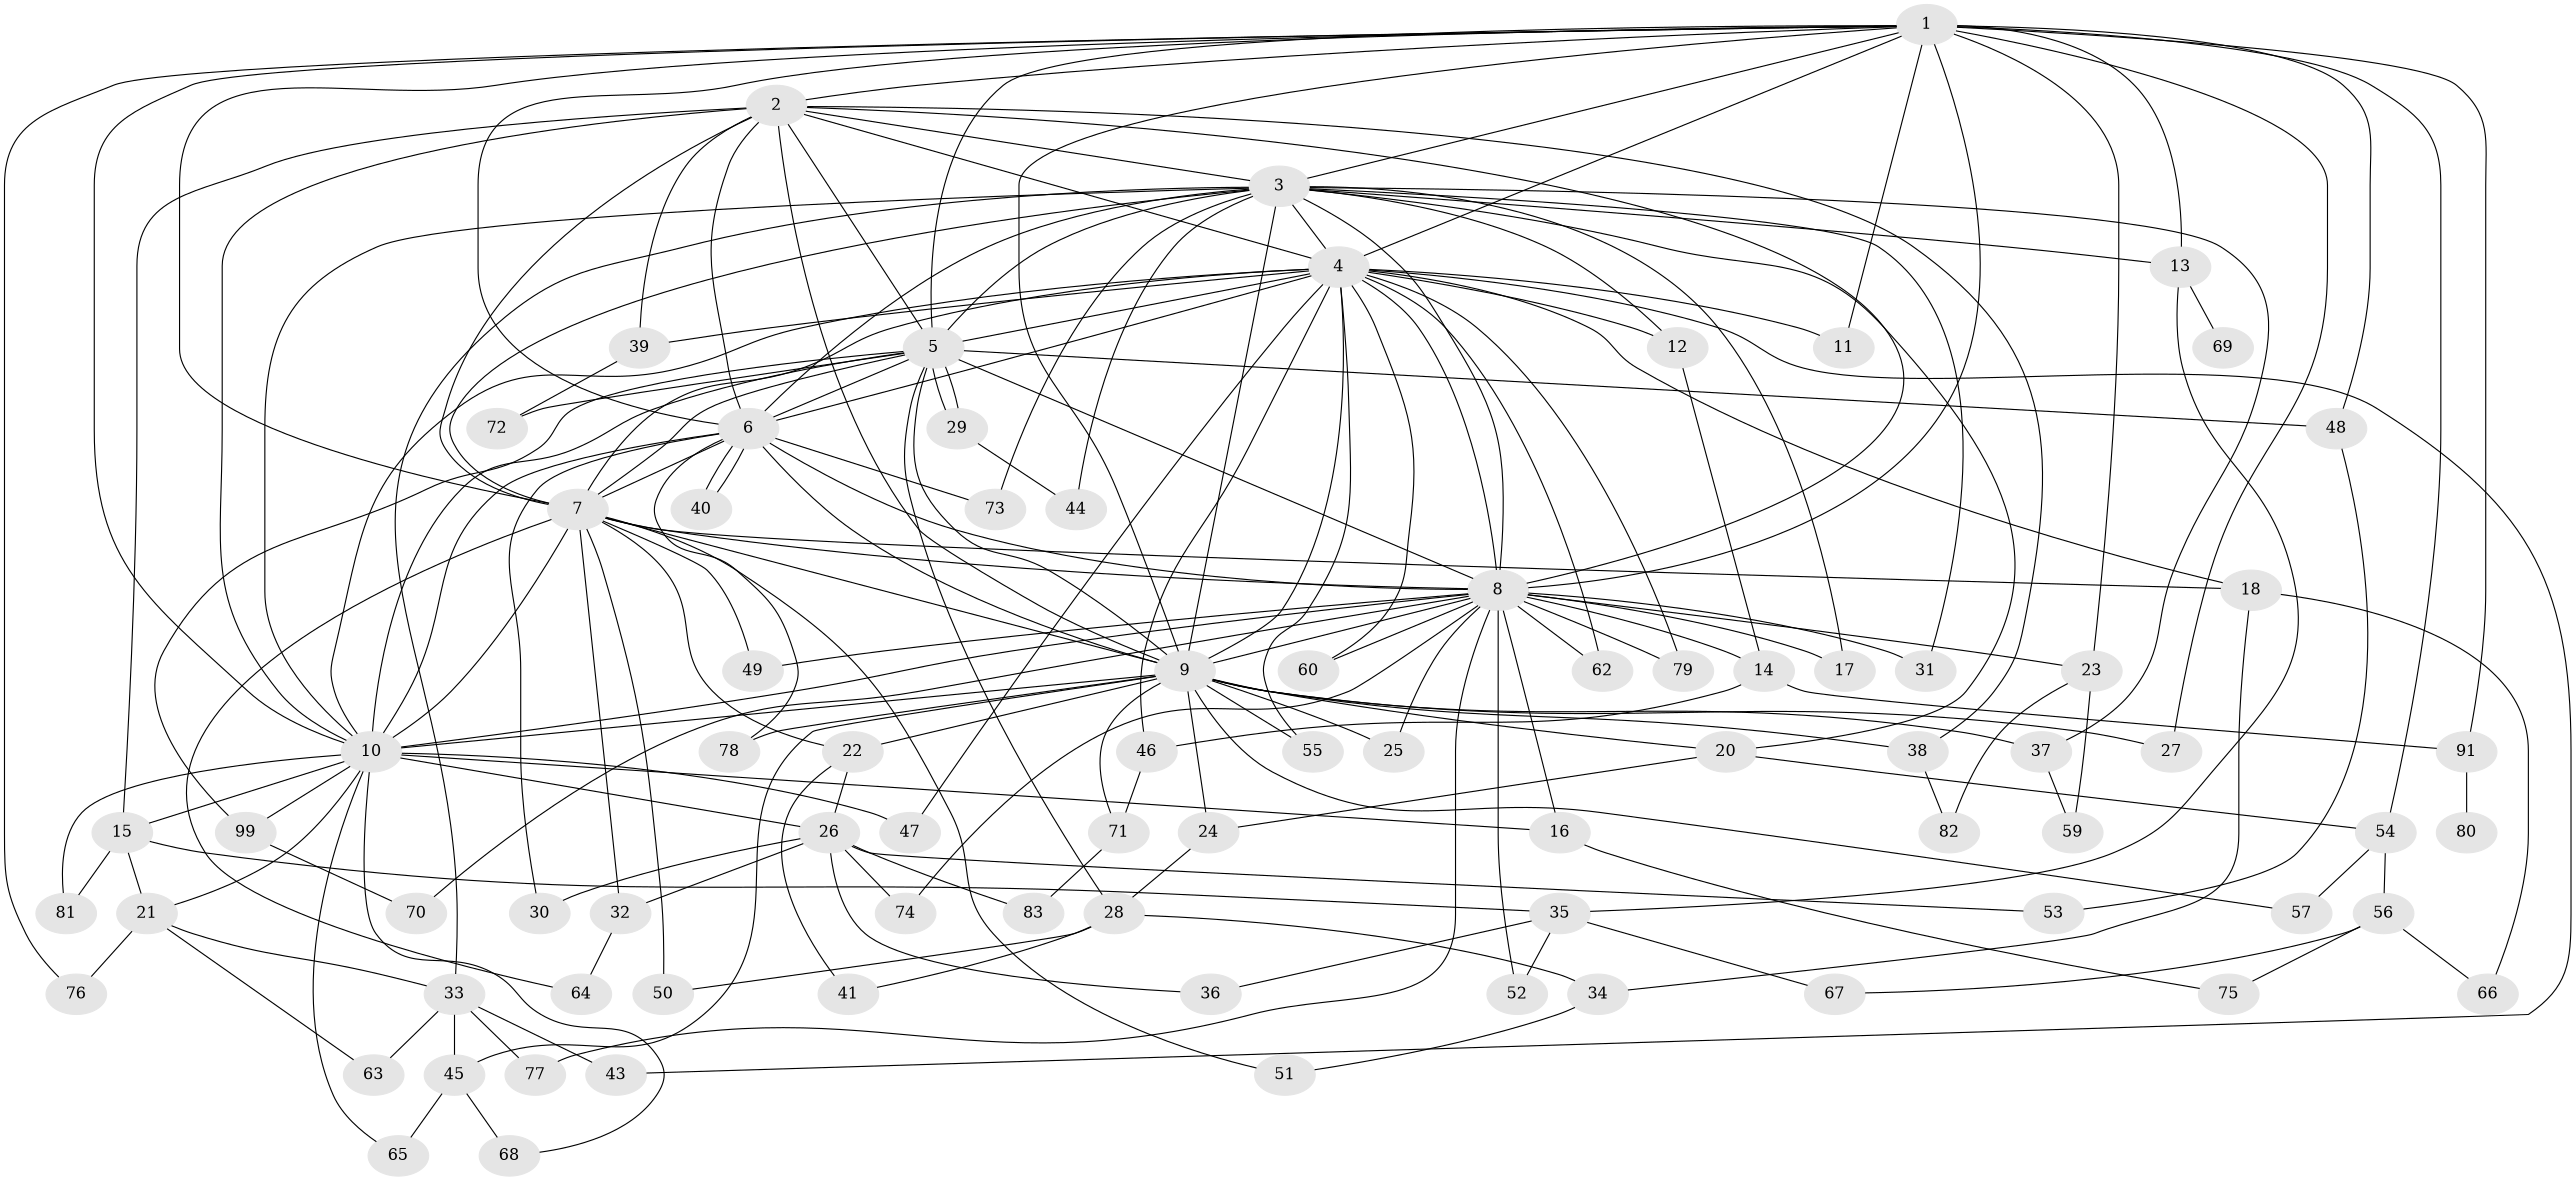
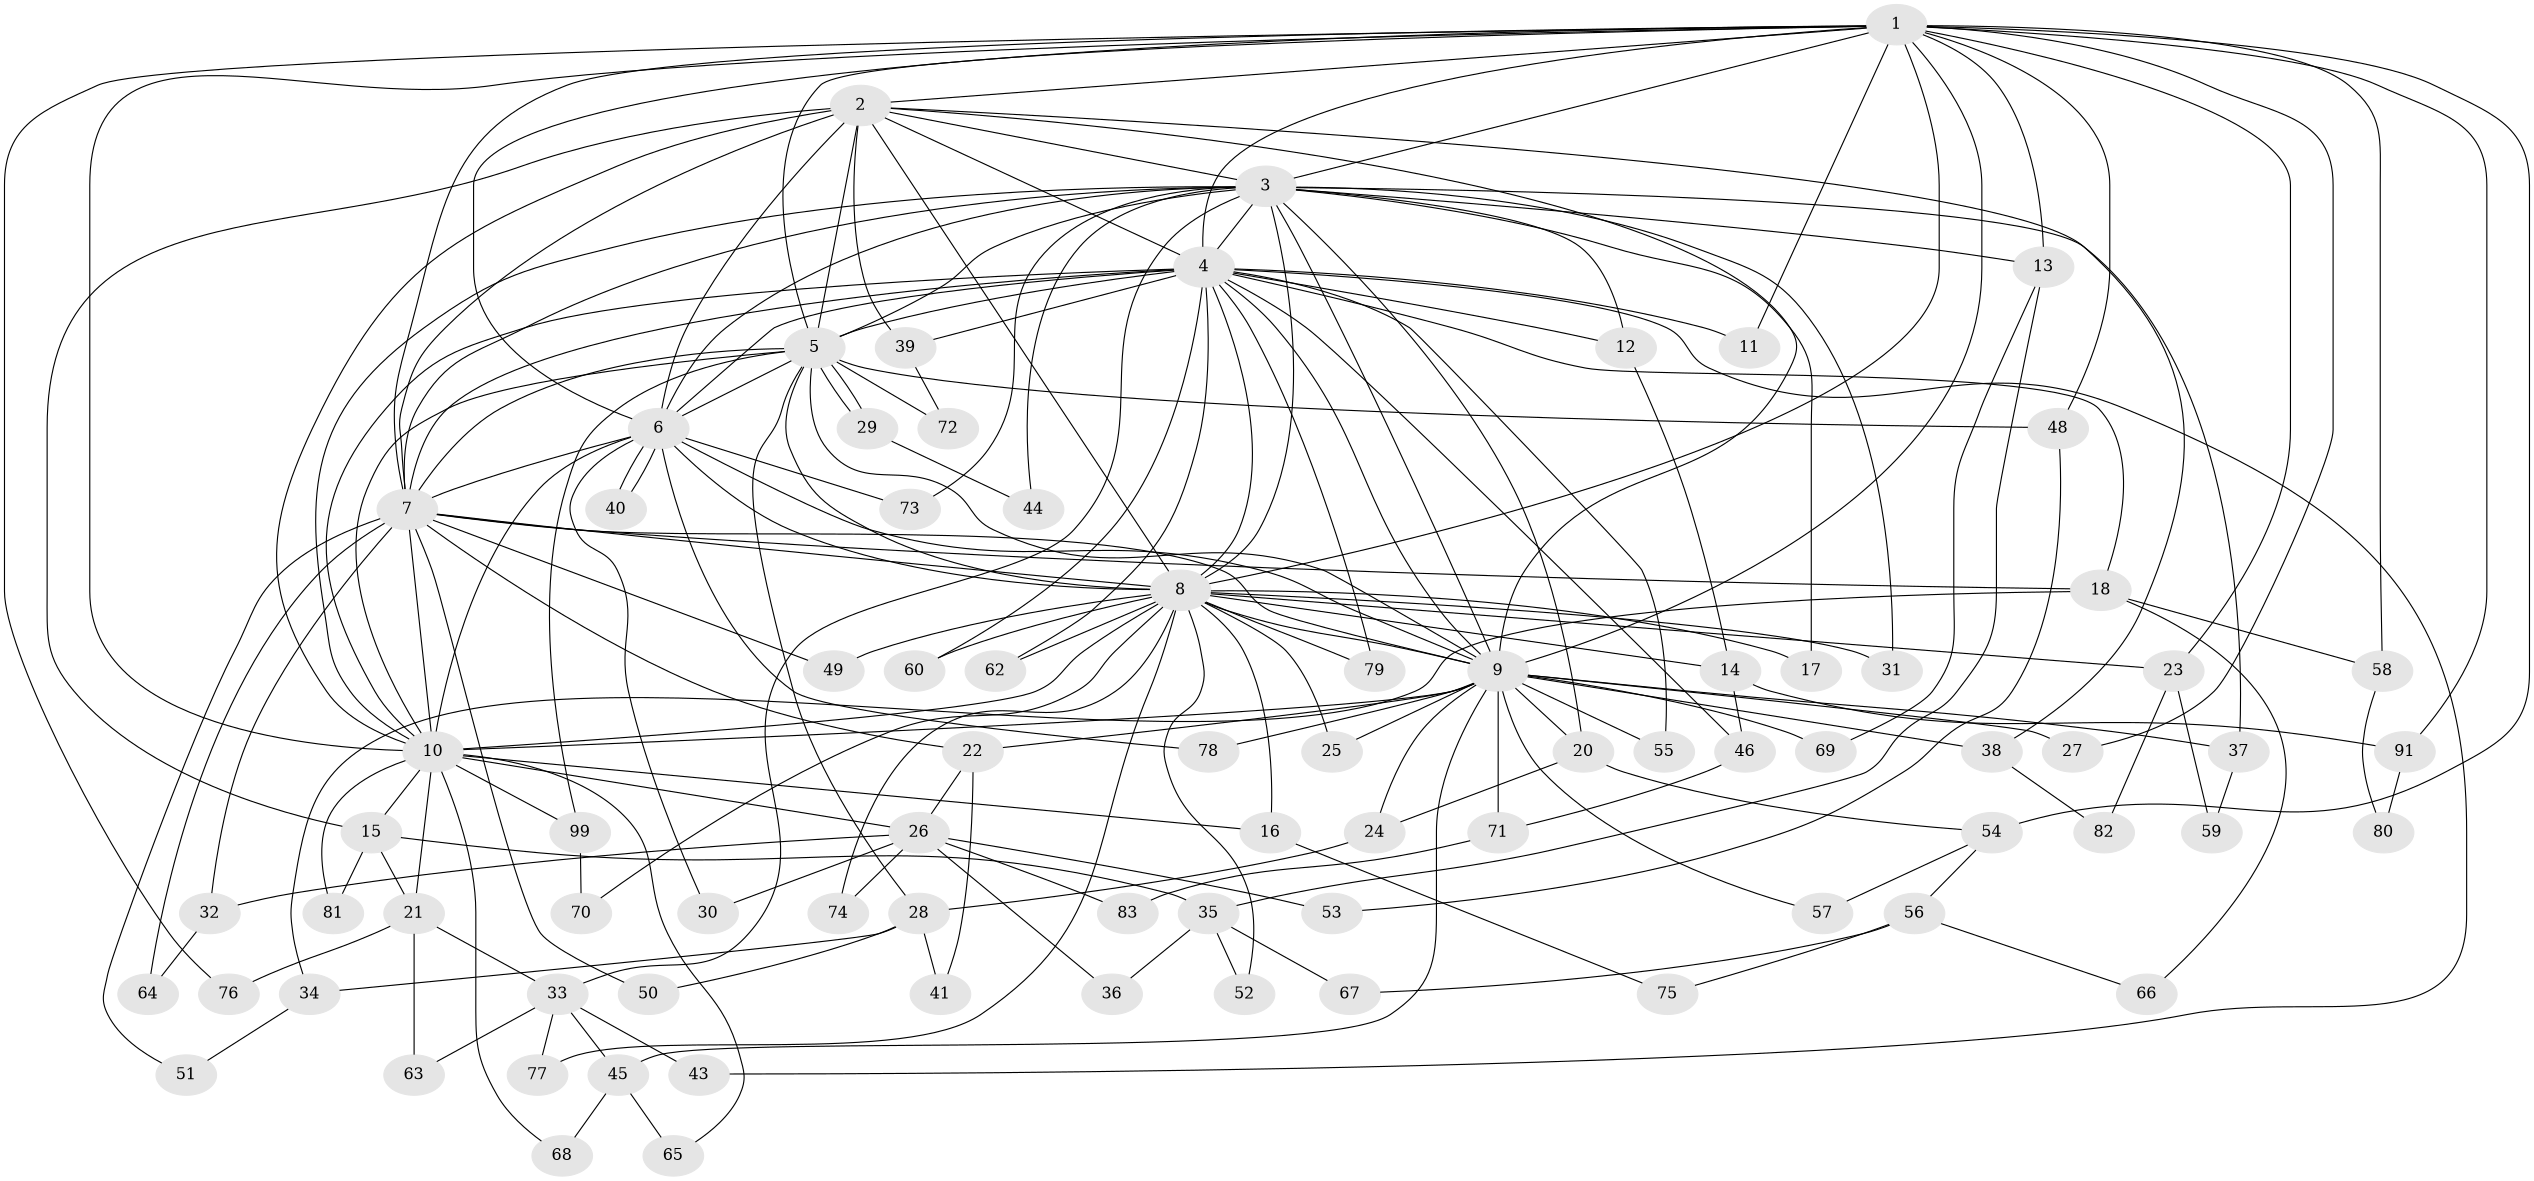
  graph {
    node [color=gray90 style=filled]
    1
    2
    3
    4
    5
    6
    7
    8
    9
    10
    11
    13
    23
    27
    48
    54
+   58
    n18 [label=91]
    76
    15
    38
    39
    12
    17
    20
    31
    33
    37
    44
    73
    18
    43
    46
-   47
    55
    60
    62
    79
    n39 [label=99]
    28
    29
    72
    30
    40
    78
    22
    32
    49
    50
    51
    64
    14
    16
    25
    52
    70
    74
    77
    24
    45
    57
    69
    71
    21
    26
    65
    68
    81
    35
    59
    82
    53
    56
    80
    63
    34
    66
    41
    75
    83
    36
    67
    1 -- 2
    1 -- 3
    1 -- 4
    1 -- 5
    1 -- 6
    1 -- 7
    1 -- 8
    1 -- 9
    1 -- 10
    1 -- 11
    1 -- 13
    1 -- 23
    1 -- 27
    1 -- 48
    1 -- 54
+   1 -- 58
    1 -- n18
    1 -- 76
    2 -- 3
    2 -- 4
    2 -- 5
    2 -- 6
    2 -- 7
    2 -- 8
    2 -- 9
    2 -- 10
    2 -- 15
    2 -- 38
    2 -- 39
    3 -- 4
    3 -- 5
    3 -- 6
    3 -- 7
    3 -- 8
    3 -- 9
    3 -- 10
    3 -- 13
    3 -- 12
    3 -- 17
    3 -- 20
    3 -- 31
    3 -- 33
    3 -- 37
    3 -- 44
    3 -- 73
    4 -- 5
    4 -- 6
    4 -- 7
    4 -- 8
    4 -- 9
    4 -- 10
    4 -- 11
    4 -- 39
    4 -- 12
    4 -- 18
    4 -- 43
    4 -- 46
-   4 -- 47
    4 -- 55
    4 -- 60
    4 -- 62
    4 -- 79
    5 -- 6
    5 -- 7
    5 -- 8
    5 -- 9
    5 -- 10
    5 -- 48
    5 -- n39
    5 -- 28
    5 -- 29
    5 -- 29
    5 -- 72
    6 -- 7
    6 -- 8
    6 -- 9
    6 -- 10
    6 -- 73
    6 -- 30
    6 -- 40
    6 -- 40
    6 -- 78
    7 -- 8
    7 -- 9
    7 -- 10
    7 -- 18
    7 -- 22
    7 -- 32
    7 -- 49
    7 -- 50
    7 -- 51
    7 -- 64
    8 -- 9
    8 -- 10
    8 -- 23
    8 -- 17
    8 -- 31
    8 -- 60
    8 -- 62
    8 -- 79
    8 -- 49
    8 -- 14
    8 -- 16
    8 -- 25
    8 -- 52
    8 -- 70
    8 -- 74
    8 -- 77
    9 -- 10
    9 -- 27
    9 -- 38
    9 -- 20
    9 -- 37
    9 -- 55
    9 -- 78
    9 -- 22
    9 -- 25
    9 -- 24
    9 -- 45
    9 -- 57
+   9 -- 69
    9 -- 71
    10 -- 15
-   10 -- 47
    10 -- n39
    10 -- 16
    10 -- 21
    10 -- 26
    10 -- 65
    10 -- 68
    10 -- 81
    13 -- 69
    13 -- 35
    23 -- 59
    23 -- 82
    48 -- 53
    54 -- 57
    54 -- 56
+   58 -- 80
    n18 -- 80
    15 -- 21
    15 -- 81
    15 -- 35
    38 -- 82
    39 -- 72
    12 -- 14
    20 -- 54
    20 -- 24
    33 -- 43
    33 -- 77
    33 -- 45
    33 -- 63
    37 -- 59
+   18 -- 58
    18 -- 34
    18 -- 66
    46 -- 71
    n39 -- 70
    28 -- 50
    28 -- 34
    28 -- 41
    29 -- 44
    22 -- 26
    22 -- 41
    32 -- 64
    14 -- n18
    14 -- 46
    16 -- 75
    24 -- 28
    45 -- 65
    45 -- 68
    71 -- 83
    21 -- 76
    21 -- 33
    21 -- 63
    26 -- 30
    26 -- 32
    26 -- 74
    26 -- 53
    26 -- 83
    26 -- 36
    35 -- 52
    35 -- 36
    35 -- 67
    56 -- 66
    56 -- 75
    56 -- 67
    34 -- 51
  }
